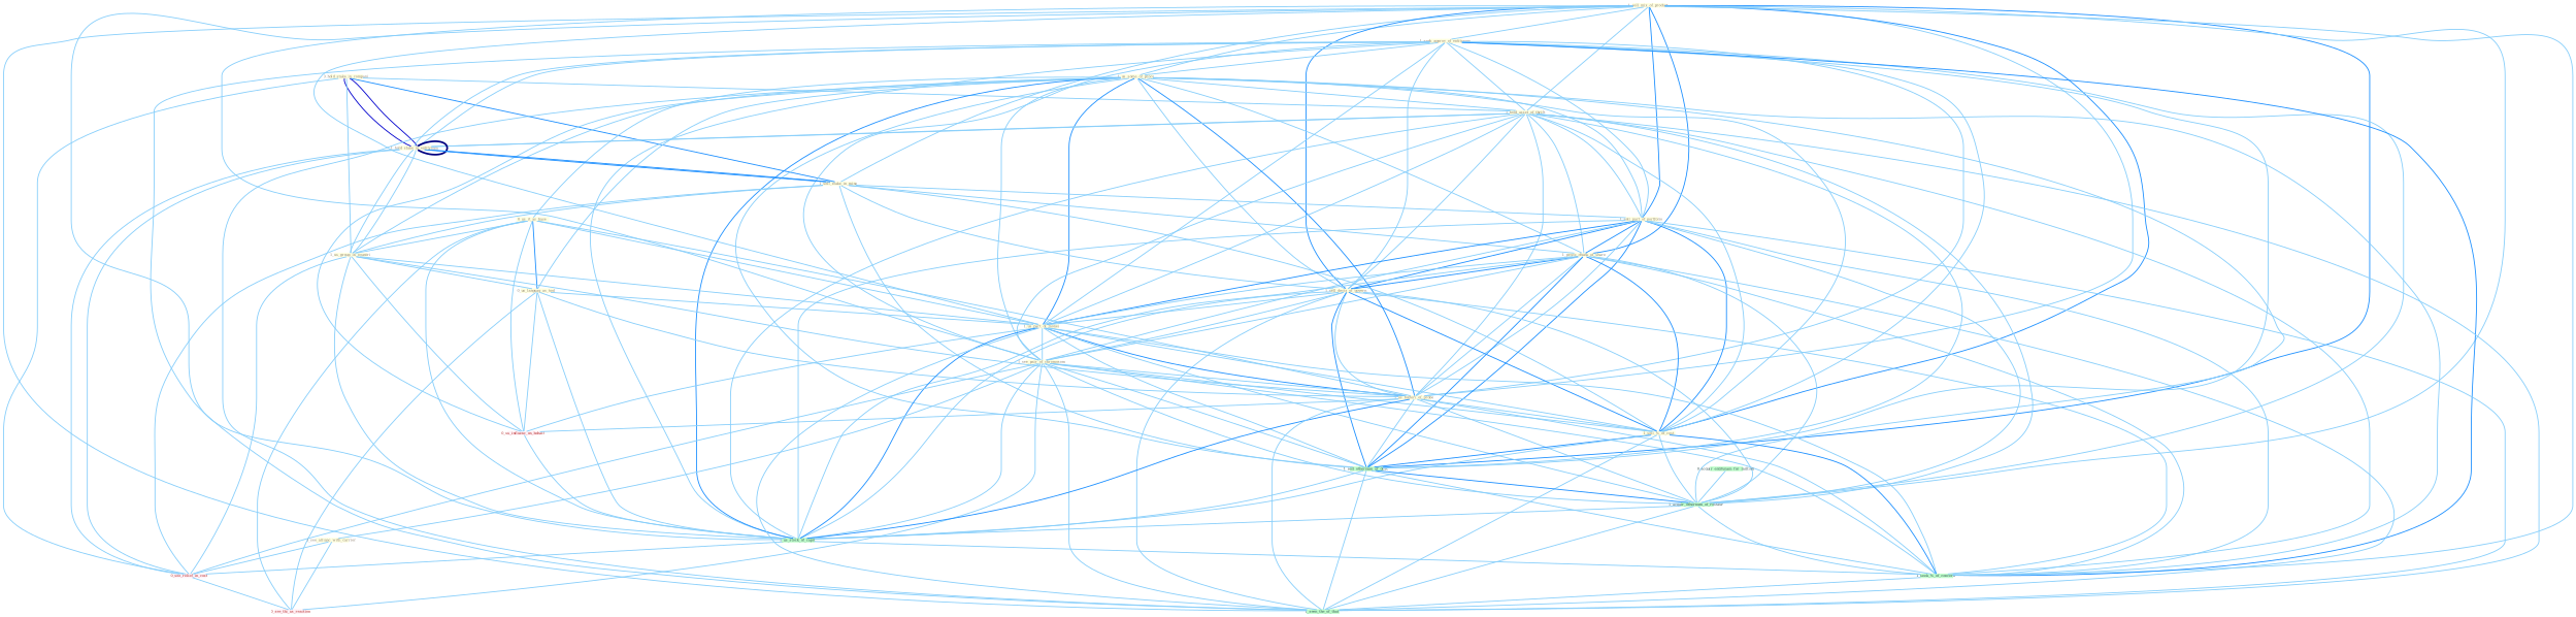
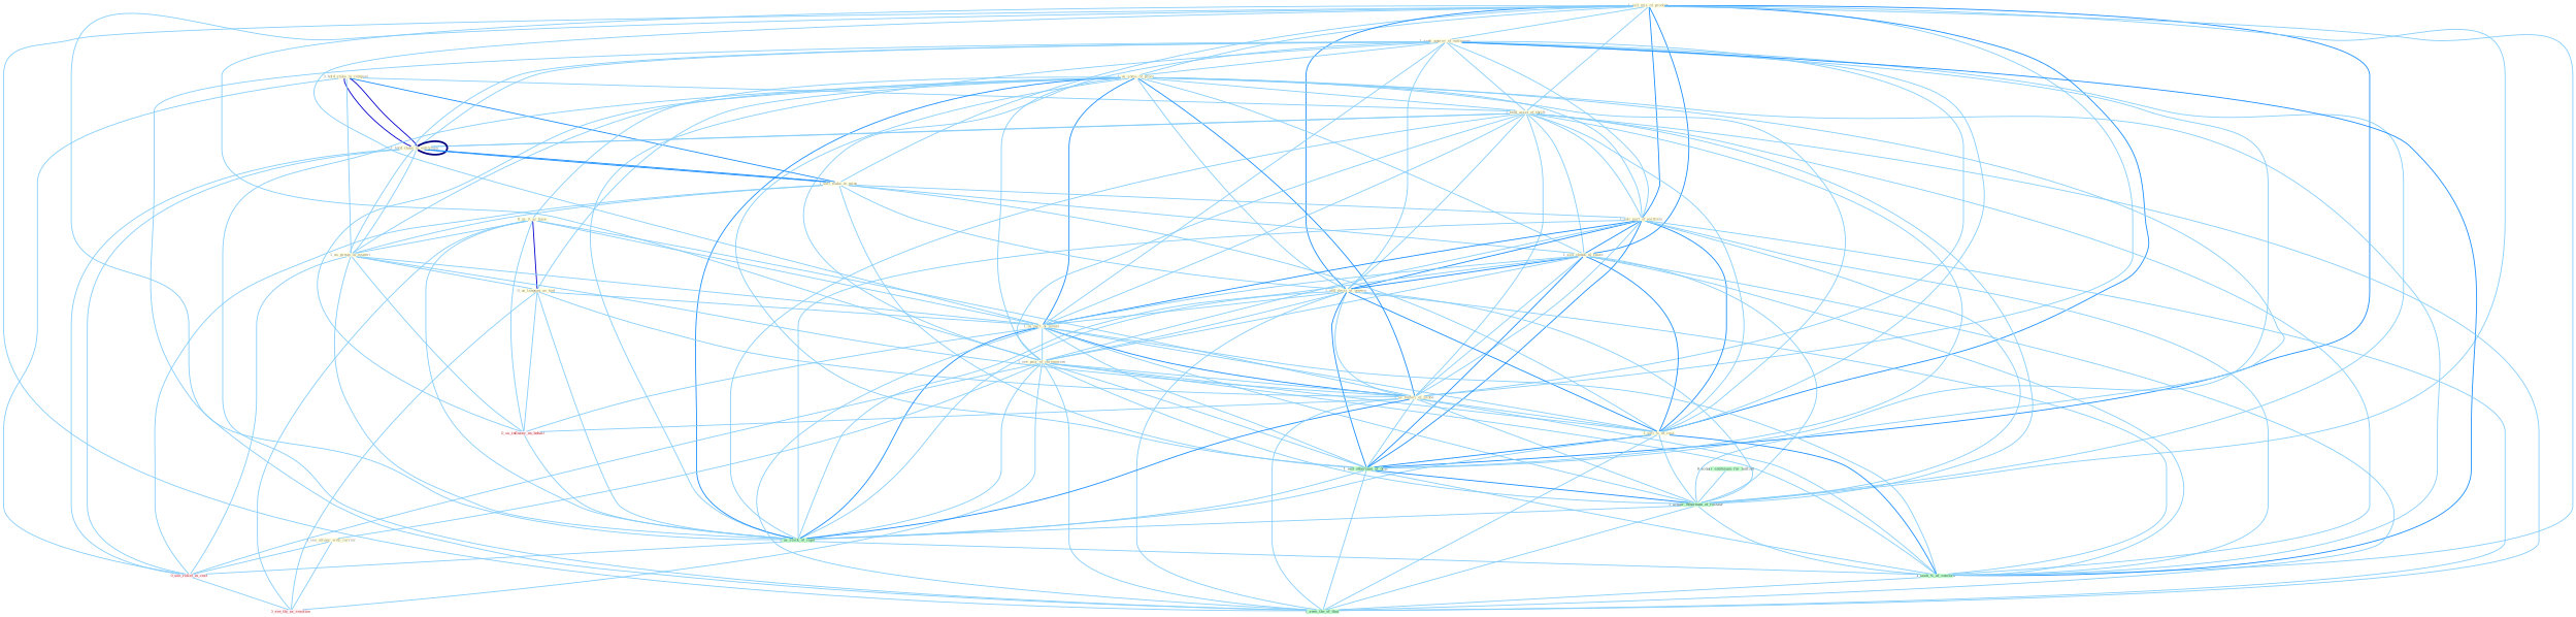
  graph {
    node [color="#ffffe0" fixedsize=true fontcolor="#8b7d6b" fontsize=4 shape=polygon style=filled]
    edge [color="#87cefa" w=1]
    "1_sell_mix_of_product " [height=.06 width=.5]
    "0_hold_stake_in_compani " [height=.06 width=.5]
    "1_seek_approv_of_entitynam " [height=.06 width=.5]
    "1_us_some_of_proce " [height=.06 width=.5]
    "0_us_it_as_base " [height=.06 width=.5]
    "1_hold_asset_of_thrift " [height=.06 width=.5]
    "1_hold_stake_in_entitynam " [height=.06 width=.5]
    "1_sell_stake_in_mine " [height=.06 width=.5]
    "1_sell_part_of_portfolio " [height=.06 width=.5]
-   "1_sell_chunk_of_share " [height=.06 width=.5 label="1_proce_chunk_of_share"]
+   "1_sell_chunk_of_share " [height=.06 width=.5]
    "1_us_group_in_countri " [height=.06 width=.5]
    "0_us_languag_as_tool " [height=.06 width=.5]
    "1_sell_decis_of_govern " [height=.06 width=.5]
    "1_us_part_of_monei " [height=.06 width=.5]
    "1_see_pair_of_chromosom " [height=.06 width=.5]
    "1_us_batteri_of_probe " [height=.06 width=.5]
    n17 [height=.06 label="1_sell_%_of_cost" width=.5]
    "1_see_allianc_with_carrier " [height=.06 width=.5]
    "0_us_influenc_on_behalf " [color="#fff0f5" fontcolor="#b22222" height=.06 width=.5]
    "0_see_relief_in_cost " [color="#fff0f5" fontcolor="#b22222" height=.06 width=.5]
    "0_see_thi_as_reaction " [color="#fff0f5" fontcolor="#b22222" height=.06 width=.5]
    "1_sell_othernum_of_offic " [color="#BDFCC9" fontcolor="#2f4f4f" height=.06 width=.5]
    "1_acquir_othernum_of_restaur " [color="#BDFCC9" fontcolor="#2f4f4f" height=.06 width=.5]
    "1_us_stock_of_capit " [color="#BDFCC9" fontcolor="#2f4f4f" height=.06 width=.5]
    "1_seek_%_of_concern " [color="#BDFCC9" fontcolor="#2f4f4f" height=.06 width=.5]
    "1_seen_the_of_that " [color="#BDFCC9" fontcolor="#2f4f4f" height=.06 width=.5]
    "0_acquir_entitynam_for_million " [color="#BDFCC9" fontcolor="#2f4f4f" height=.06 width=.5]
    subgraph sub_1 {
      "1_sell_mix_of_product "
      "0_hold_stake_in_compani "
      "1_seek_approv_of_entitynam "
      "1_us_some_of_proce "
      "0_us_it_as_base "
      "1_hold_asset_of_thrift "
      "1_hold_stake_in_entitynam "
      "1_sell_stake_in_mine "
      "1_sell_part_of_portfolio "
      "1_sell_chunk_of_share "
      "1_us_group_in_countri "
      "0_us_languag_as_tool "
      "1_sell_decis_of_govern "
      "1_us_part_of_monei "
      "1_see_pair_of_chromosom "
      "1_us_batteri_of_probe "
      n17
      "1_see_allianc_with_carrier "
    }
    subgraph sub_2 {
      "0_us_influenc_on_behalf "
      "0_see_relief_in_cost "
      "0_see_thi_as_reaction "
    }
    "1_sell_mix_of_product " -- "1_seek_approv_of_entitynam "
    "1_sell_mix_of_product " -- "1_us_some_of_proce "
    "1_sell_mix_of_product " -- "1_hold_asset_of_thrift "
    "1_sell_mix_of_product " -- "1_sell_stake_in_mine "
    "1_sell_mix_of_product " -- "1_sell_part_of_portfolio " [color="#1e90ff" w=2]
    "1_sell_mix_of_product " -- "1_sell_chunk_of_share " [color="#1e90ff" w=2]
    "1_sell_mix_of_product " -- "1_sell_decis_of_govern " [color="#1e90ff" w=2]
    "1_sell_mix_of_product " -- "1_us_part_of_monei "
    "1_sell_mix_of_product " -- "1_see_pair_of_chromosom "
    "1_sell_mix_of_product " -- "1_us_batteri_of_probe "
    "1_sell_mix_of_product " -- n17 [color="#1e90ff" w=2]
    "1_sell_mix_of_product " -- "1_sell_othernum_of_offic " [color="#1e90ff" w=2]
    "1_sell_mix_of_product " -- "1_acquir_othernum_of_restaur "
    "1_sell_mix_of_product " -- "1_us_stock_of_capit "
    "1_sell_mix_of_product " -- "1_seek_%_of_concern "
    "1_sell_mix_of_product " -- "1_seen_the_of_that "
    "0_hold_stake_in_compani " -- "1_hold_asset_of_thrift "
    "0_hold_stake_in_compani " -- "1_hold_stake_in_entitynam " [color="#0000cd" w=3]
    "0_hold_stake_in_compani " -- "1_hold_stake_in_entitynam " [color="#0000cd" w=3]
    "0_hold_stake_in_compani " -- "1_sell_stake_in_mine " [color="#1e90ff" w=2]
    "0_hold_stake_in_compani " -- "1_us_group_in_countri "
    "0_hold_stake_in_compani " -- "0_see_relief_in_cost "
    "1_seek_approv_of_entitynam " -- "1_us_some_of_proce "
    "1_seek_approv_of_entitynam " -- "1_hold_asset_of_thrift "
    "1_seek_approv_of_entitynam " -- "1_hold_stake_in_entitynam "
    "1_seek_approv_of_entitynam " -- "1_hold_stake_in_entitynam "
    "1_seek_approv_of_entitynam " -- "1_sell_part_of_portfolio "
    "1_seek_approv_of_entitynam " -- "1_sell_decis_of_govern "
    "1_seek_approv_of_entitynam " -- "1_us_part_of_monei "
    "1_seek_approv_of_entitynam " -- "1_see_pair_of_chromosom "
    "1_seek_approv_of_entitynam " -- "1_us_batteri_of_probe "
    "1_seek_approv_of_entitynam " -- n17
    "1_seek_approv_of_entitynam " -- "1_sell_othernum_of_offic "
    "1_seek_approv_of_entitynam " -- "1_acquir_othernum_of_restaur "
    "1_seek_approv_of_entitynam " -- "1_us_stock_of_capit "
    "1_seek_approv_of_entitynam " -- "1_seek_%_of_concern " [color="#1e90ff" w=2]
    "1_seek_approv_of_entitynam " -- "1_seen_the_of_that "
    "1_us_some_of_proce " -- "0_us_it_as_base "
    "1_us_some_of_proce " -- "1_hold_asset_of_thrift "
    "1_us_some_of_proce " -- "1_sell_part_of_portfolio "
    "1_us_some_of_proce " -- "1_sell_chunk_of_share "
    "1_us_some_of_proce " -- "1_us_group_in_countri "
    "1_us_some_of_proce " -- "0_us_languag_as_tool "
    "1_us_some_of_proce " -- "1_sell_decis_of_govern "
    "1_us_some_of_proce " -- "1_us_part_of_monei " [color="#1e90ff" w=2]
    "1_us_some_of_proce " -- "1_see_pair_of_chromosom "
    "1_us_some_of_proce " -- "1_us_batteri_of_probe " [color="#1e90ff" w=2]
    "1_us_some_of_proce " -- n17
    "1_us_some_of_proce " -- "0_us_influenc_on_behalf "
    "1_us_some_of_proce " -- "1_sell_othernum_of_offic "
    "1_us_some_of_proce " -- "1_acquir_othernum_of_restaur "
    "1_us_some_of_proce " -- "1_us_stock_of_capit " [color="#1e90ff" w=2]
    "1_us_some_of_proce " -- "1_seek_%_of_concern "
    "1_us_some_of_proce " -- "1_seen_the_of_that "
    "0_us_it_as_base " -- "1_us_group_in_countri "
-   "0_us_it_as_base " -- "0_us_languag_as_tool " [color="#1e90ff" w=2]
+   "0_us_it_as_base " -- "0_us_languag_as_tool " [color="#0000cd" w=2]
    "0_us_it_as_base " -- "1_us_part_of_monei "
    "0_us_it_as_base " -- "1_us_batteri_of_probe "
    "0_us_it_as_base " -- "0_us_influenc_on_behalf "
    "0_us_it_as_base " -- "0_see_thi_as_reaction "
    "0_us_it_as_base " -- "1_us_stock_of_capit "
    "1_hold_asset_of_thrift " -- "1_hold_stake_in_entitynam "
    "1_hold_asset_of_thrift " -- "1_hold_stake_in_entitynam "
    "1_hold_asset_of_thrift " -- "1_sell_part_of_portfolio "
    "1_hold_asset_of_thrift " -- "1_sell_chunk_of_share "
    "1_hold_asset_of_thrift " -- "1_sell_decis_of_govern "
    "1_hold_asset_of_thrift " -- "1_us_part_of_monei "
    "1_hold_asset_of_thrift " -- "1_see_pair_of_chromosom "
    "1_hold_asset_of_thrift " -- "1_us_batteri_of_probe "
    "1_hold_asset_of_thrift " -- n17
    "1_hold_asset_of_thrift " -- "1_sell_othernum_of_offic "
    "1_hold_asset_of_thrift " -- "1_acquir_othernum_of_restaur "
    "1_hold_asset_of_thrift " -- "1_us_stock_of_capit "
    "1_hold_asset_of_thrift " -- "1_seek_%_of_concern "
    "1_hold_asset_of_thrift " -- "1_seen_the_of_that "
    "1_hold_stake_in_entitynam " -- "1_hold_stake_in_entitynam " [color="#000080" style=bold w=4]
    "1_hold_stake_in_entitynam " -- "1_sell_stake_in_mine " [color="#1e90ff" w=2]
    "1_hold_stake_in_entitynam " -- "1_us_group_in_countri "
    "1_hold_stake_in_entitynam " -- "1_us_group_in_countri "
    "1_hold_stake_in_entitynam " -- "0_see_relief_in_cost "
    "1_hold_stake_in_entitynam " -- "0_see_relief_in_cost "
    "1_sell_stake_in_mine " -- "1_hold_stake_in_entitynam " [color="#1e90ff" w=2]
    "1_sell_stake_in_mine " -- "1_sell_part_of_portfolio "
    "1_sell_stake_in_mine " -- "1_sell_chunk_of_share "
    "1_sell_stake_in_mine " -- "1_us_group_in_countri "
    "1_sell_stake_in_mine " -- "1_sell_decis_of_govern "
    "1_sell_stake_in_mine " -- n17
    "1_sell_stake_in_mine " -- "0_see_relief_in_cost "
    "1_sell_stake_in_mine " -- "1_sell_othernum_of_offic "
    "1_sell_part_of_portfolio " -- "1_sell_chunk_of_share " [color="#1e90ff" w=2]
    "1_sell_part_of_portfolio " -- "1_sell_decis_of_govern " [color="#1e90ff" w=2]
    "1_sell_part_of_portfolio " -- "1_us_part_of_monei " [color="#1e90ff" w=2]
    "1_sell_part_of_portfolio " -- "1_see_pair_of_chromosom "
    "1_sell_part_of_portfolio " -- "1_us_batteri_of_probe "
    "1_sell_part_of_portfolio " -- n17 [color="#1e90ff" w=2]
    "1_sell_part_of_portfolio " -- "1_sell_othernum_of_offic " [color="#1e90ff" w=2]
    "1_sell_part_of_portfolio " -- "1_acquir_othernum_of_restaur "
    "1_sell_part_of_portfolio " -- "1_us_stock_of_capit "
    "1_sell_part_of_portfolio " -- "1_seek_%_of_concern "
    "1_sell_part_of_portfolio " -- "1_seen_the_of_that "
    "1_sell_chunk_of_share " -- "1_sell_decis_of_govern " [color="#1e90ff" w=2]
    "1_sell_chunk_of_share " -- "1_us_part_of_monei "
    "1_sell_chunk_of_share " -- "1_see_pair_of_chromosom "
    "1_sell_chunk_of_share " -- "1_us_batteri_of_probe "
    "1_sell_chunk_of_share " -- n17 [color="#1e90ff" w=2]
    "1_sell_chunk_of_share " -- "1_sell_othernum_of_offic " [color="#1e90ff" w=2]
    "1_sell_chunk_of_share " -- "1_acquir_othernum_of_restaur "
    "1_sell_chunk_of_share " -- "1_us_stock_of_capit "
    "1_sell_chunk_of_share " -- "1_seek_%_of_concern "
    "1_sell_chunk_of_share " -- "1_seen_the_of_that "
    "1_us_group_in_countri " -- "0_us_languag_as_tool "
    "1_us_group_in_countri " -- "1_us_part_of_monei "
    "1_us_group_in_countri " -- "1_us_batteri_of_probe "
    "1_us_group_in_countri " -- "0_us_influenc_on_behalf "
    "1_us_group_in_countri " -- "0_see_relief_in_cost "
    "1_us_group_in_countri " -- "1_us_stock_of_capit "
    "0_us_languag_as_tool " -- "1_us_part_of_monei "
    "0_us_languag_as_tool " -- "1_us_batteri_of_probe "
    "0_us_languag_as_tool " -- "0_us_influenc_on_behalf "
    "0_us_languag_as_tool " -- "0_see_thi_as_reaction "
    "0_us_languag_as_tool " -- "1_us_stock_of_capit "
    "1_sell_decis_of_govern " -- "1_us_part_of_monei "
    "1_sell_decis_of_govern " -- "1_see_pair_of_chromosom "
    "1_sell_decis_of_govern " -- "1_us_batteri_of_probe "
    "1_sell_decis_of_govern " -- n17 [color="#1e90ff" w=2]
    "1_sell_decis_of_govern " -- "1_sell_othernum_of_offic " [color="#1e90ff" w=2]
    "1_sell_decis_of_govern " -- "1_acquir_othernum_of_restaur "
    "1_sell_decis_of_govern " -- "1_us_stock_of_capit "
    "1_sell_decis_of_govern " -- "1_seek_%_of_concern "
    "1_sell_decis_of_govern " -- "1_seen_the_of_that "
    "1_us_part_of_monei " -- "1_see_pair_of_chromosom "
    "1_us_part_of_monei " -- "1_us_batteri_of_probe " [color="#1e90ff" w=2]
    "1_us_part_of_monei " -- n17
    "1_us_part_of_monei " -- "0_us_influenc_on_behalf "
    "1_us_part_of_monei " -- "1_sell_othernum_of_offic "
    "1_us_part_of_monei " -- "1_acquir_othernum_of_restaur "
    "1_us_part_of_monei " -- "1_us_stock_of_capit " [color="#1e90ff" w=2]
    "1_us_part_of_monei " -- "1_seek_%_of_concern "
    "1_us_part_of_monei " -- "1_seen_the_of_that "
    "1_see_pair_of_chromosom " -- "1_us_batteri_of_probe "
    "1_see_pair_of_chromosom " -- n17
    "1_see_pair_of_chromosom " -- "1_see_allianc_with_carrier "
    "1_see_pair_of_chromosom " -- "0_see_relief_in_cost "
    "1_see_pair_of_chromosom " -- "0_see_thi_as_reaction "
    "1_see_pair_of_chromosom " -- "1_sell_othernum_of_offic "
    "1_see_pair_of_chromosom " -- "1_acquir_othernum_of_restaur "
    "1_see_pair_of_chromosom " -- "1_us_stock_of_capit "
    "1_see_pair_of_chromosom " -- "1_seek_%_of_concern "
    "1_see_pair_of_chromosom " -- "1_seen_the_of_that "
    "1_us_batteri_of_probe " -- n17
    "1_us_batteri_of_probe " -- "0_us_influenc_on_behalf "
    "1_us_batteri_of_probe " -- "1_sell_othernum_of_offic "
    "1_us_batteri_of_probe " -- "1_acquir_othernum_of_restaur "
    "1_us_batteri_of_probe " -- "1_us_stock_of_capit " [color="#1e90ff" w=2]
    "1_us_batteri_of_probe " -- "1_seek_%_of_concern "
    "1_us_batteri_of_probe " -- "1_seen_the_of_that "
    n17 -- "1_sell_othernum_of_offic " [color="#1e90ff" w=2]
    n17 -- "1_acquir_othernum_of_restaur "
    n17 -- "1_us_stock_of_capit "
    n17 -- "1_seek_%_of_concern " [color="#1e90ff" w=2]
    n17 -- "1_seen_the_of_that "
    "1_see_allianc_with_carrier " -- "0_see_relief_in_cost "
    "1_see_allianc_with_carrier " -- "0_see_thi_as_reaction "
    "0_us_influenc_on_behalf " -- "1_us_stock_of_capit "
    "0_see_relief_in_cost " -- "0_see_thi_as_reaction "
    "1_sell_othernum_of_offic " -- "1_acquir_othernum_of_restaur " [color="#1e90ff" w=2]
    "1_sell_othernum_of_offic " -- "1_us_stock_of_capit "
    "1_sell_othernum_of_offic " -- "1_seek_%_of_concern "
    "1_sell_othernum_of_offic " -- "1_seen_the_of_that "
    "1_acquir_othernum_of_restaur " -- "1_us_stock_of_capit "
    "1_acquir_othernum_of_restaur " -- "1_seek_%_of_concern "
    "1_acquir_othernum_of_restaur " -- "1_seen_the_of_that "
    "1_us_stock_of_capit " -- "0_see_relief_in_cost "
    "1_us_stock_of_capit " -- "1_seek_%_of_concern "
    "1_seek_%_of_concern " -- "1_seen_the_of_that "
    "0_acquir_entitynam_for_million " -- "1_acquir_othernum_of_restaur "
  }
